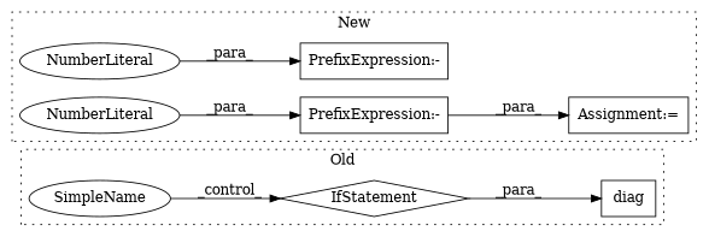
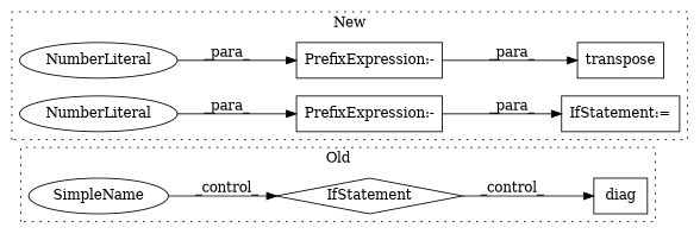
  digraph {
    rankdir=LR
    node [a=32 l=1 shape=box]
    n1 [l=6 label=diag s=3277]
    n2 [a=25 l=37 label=IfStatement s=3354 shape=diamond]
    n3 [a=42 l=5 label=SimpleName s=3386 shape=ellipse]
-   n5 [a=7 label="Assignment:=" s=3278]
+   n4 [l="10,1" label=transpose s="2928,2942"]
+   n5 [a=7 label="IfStatement:=" s=3278]
    n6 [a=38 label="PrefixExpression:-" s=2940]
    n7 [a=34 label=NumberLiteral s=2941 shape=ellipse]
    n8 [a=38 label="PrefixExpression:-" s=2982]
    n9 [a=34 label=NumberLiteral s=2983 shape=ellipse]
    subgraph cluster_1 {
      label=Old
      style=dotted
      n1
      n2
      n3
    }
    subgraph cluster_2 {
      label=New
      style=dotted
+     n4
      n5
      n6
      n7
      n8
      n9
    }
-   n2 -> n1 [label=_para_]
+   n2 -> n1 [label=_control_]
    n3 -> n2 [label=_control_]
+   n6 -> n4 [label=_para_]
    n7 -> n6 [label=_para_]
    n8 -> n5 [label=_para_]
    n9 -> n8 [label=_para_]
  }
